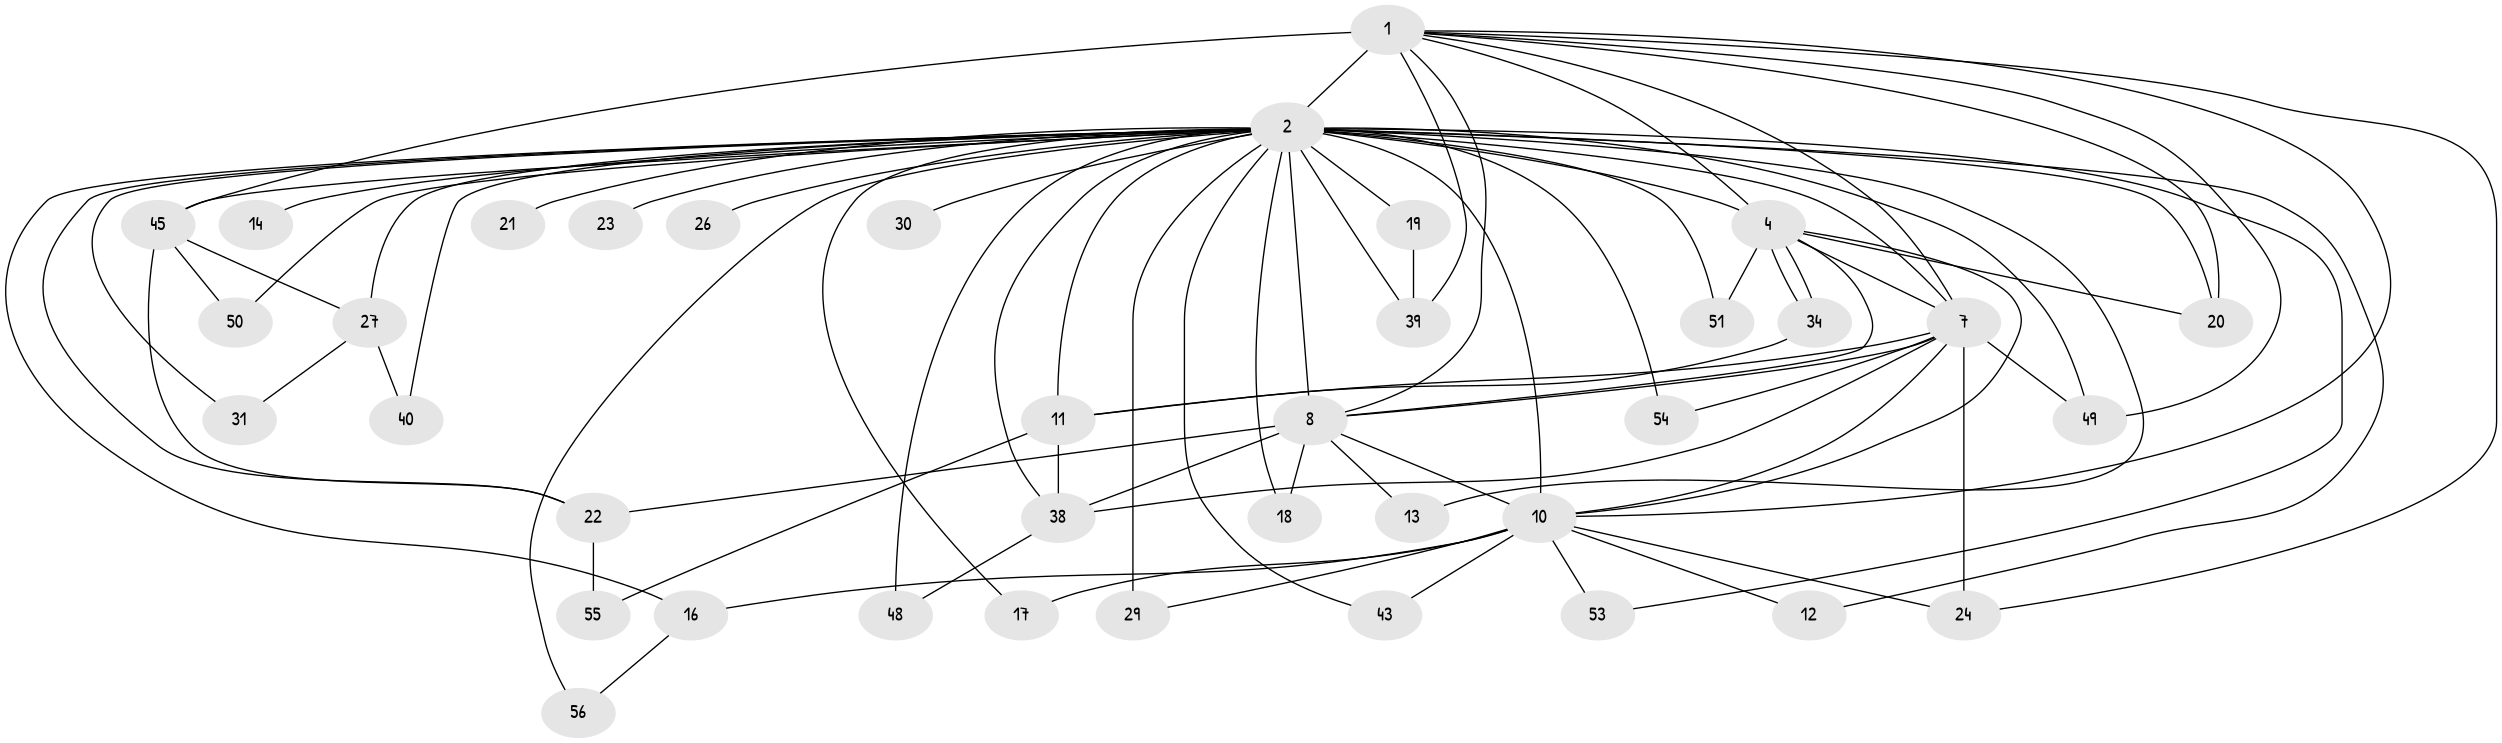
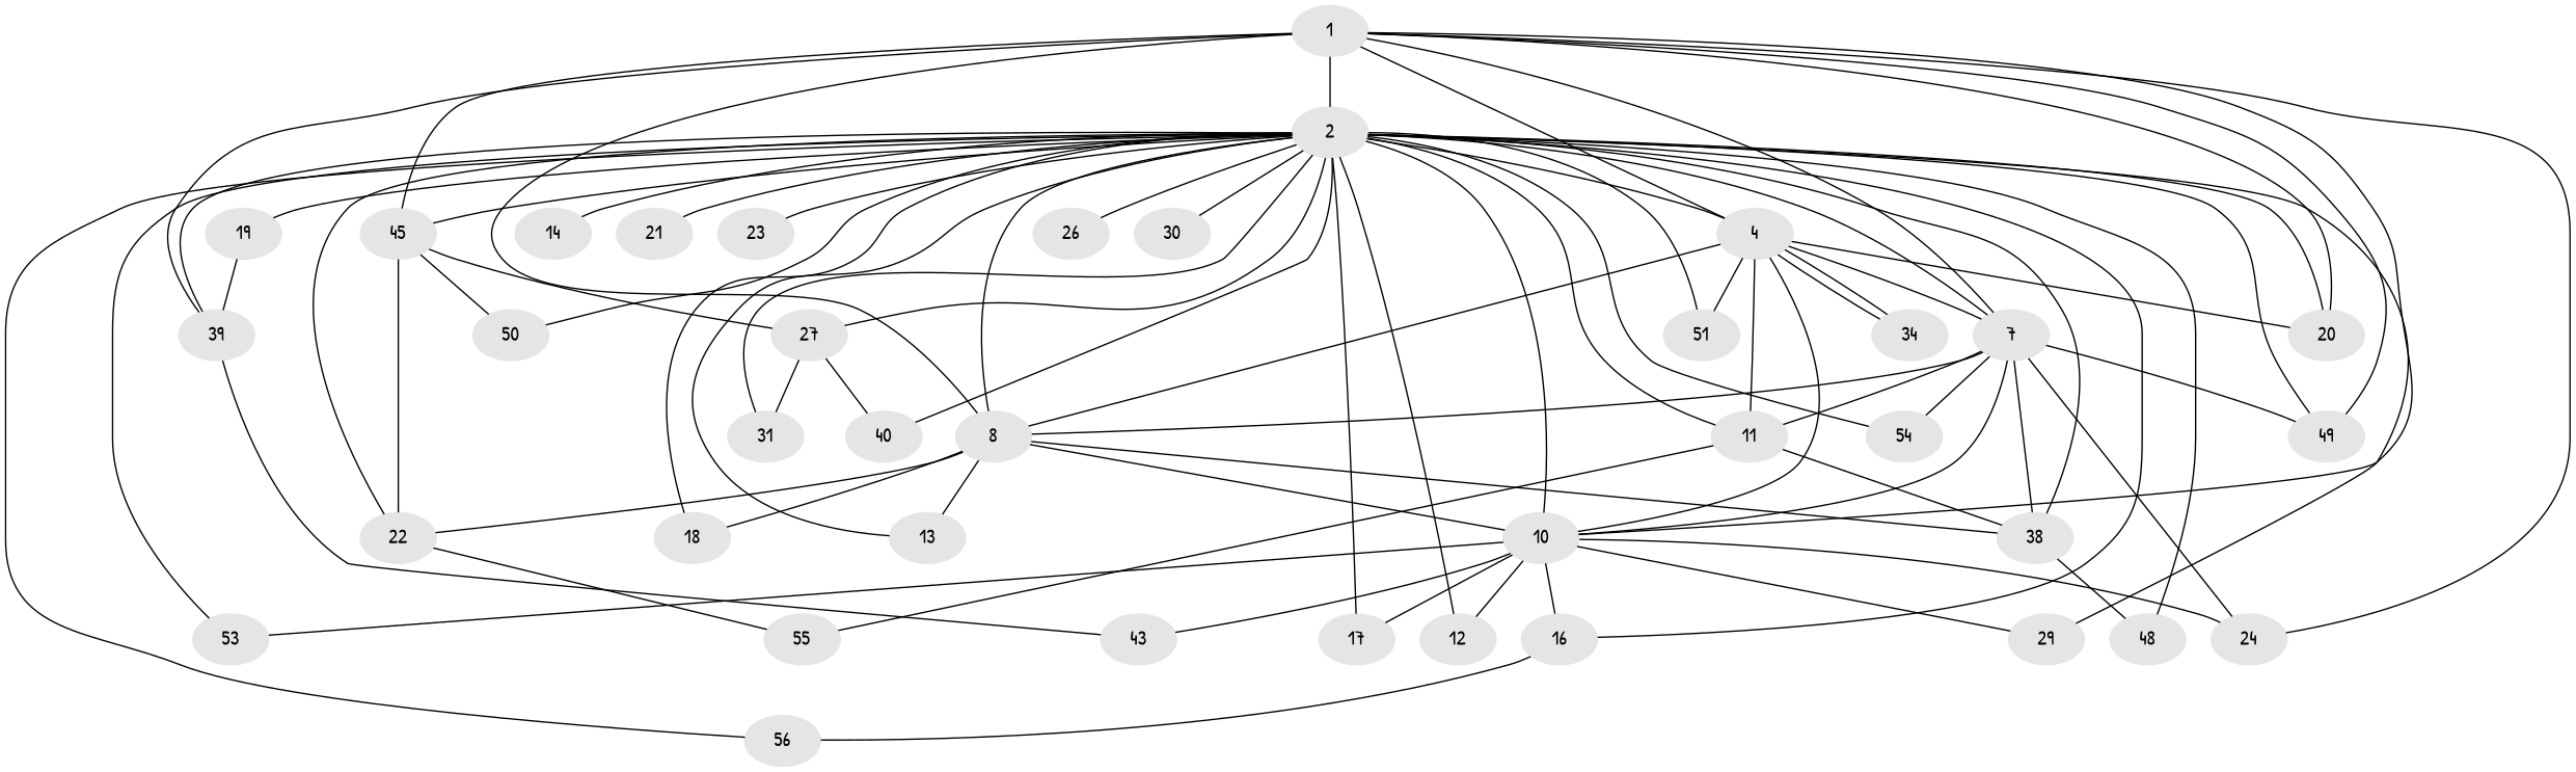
  graph {
    fontname="Patrick Hand"
    node [color=gray90 fontname="Patrick Hand" style=filled]
    edge [fontname="Patrick Hand"]
    2 [super="+25+37+65+32+41+5+3"]
    4
    7 [super="+47+42"]
    8
    10
    n6 [label=45]
    20 [super="+77"]
    39
    49
    11 [super="+62+28"]
    12
    13
    14
    16
    17
    18
    19
    21
    22 [super="+35"]
    23
    26
    27 [super="+70+75+63"]
    29 [super="+60"]
    30
    31
    38 [super="+52+46"]
    40
    43
    48
    50
    51
    53
    54
    56
    1
    24 [super="+58+45"]
    34
    55
    2 -- 4 [weight=5]
    2 -- 7 [weight=7]
    2 -- 8 [weight=6]
    2 -- 10 [weight=9]
    2 -- n6 [weight=2]
    2 -- 20
    2 -- 39
    2 -- 49
    2 -- 11
    2 -- 12
    2 -- 13
    2 -- 14 [weight=2]
    2 -- 16
    2 -- 17
    2 -- 18
    2 -- 19 [weight=2]
    2 -- 21 [weight=3]
    2 -- 22 [weight=2]
    2 -- 23 [weight=3]
    2 -- 26 [weight=2]
    2 -- 27 [weight=6]
    2 -- 29 [weight=2]
    2 -- 30 [weight=2]
    2 -- 31
    2 -- 38
    2 -- 40
-   2 -- 43
+   39 -- 43
    2 -- 48
    2 -- 50
    2 -- 51
    2 -- 53
    2 -- 54
    2 -- 56
    4 -- 7
    4 -- 8
    4 -- 10
    4 -- 20
-   34 -- 11
+   4 -- 11
    4 -- 51
    4 -- 34
    4 -- 34
    7 -- 8 [weight=2]
    7 -- 10
    7 -- 49
    7 -- 11
    7 -- 38 [weight=2]
    7 -- 54
    7 -- 24 [weight=2]
    8 -- 10
    8 -- 13
    8 -- 18
    8 -- 22
    8 -- 38 [weight=2]
    10 -- 12
    10 -- 16
    10 -- 17
    10 -- 29
    10 -- 43
    10 -- 53
    10 -- 24
    n6 -- 22
    n6 -- 27
    n6 -- 50
    11 -- 38
    11 -- 55
    16 -- 56
    19 -- 39
    22 -- 55
    27 -- 31
    27 -- 40
    38 -- 48
    1 -- 2 [weight=7]
    1 -- 4
    1 -- 7
    1 -- 8
    1 -- 10
    1 -- n6
    1 -- 20
    1 -- 39
    1 -- 49
    1 -- 24
  }
